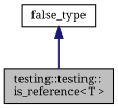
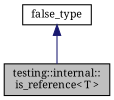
  digraph {
    fontname="Noto Serif"
    node [color=black fontname="Noto Serif" fontsize=10 shape=record style=filled]
-   n1 [fillcolor=grey75 fontcolor=black height=0.2 label="testing::testing::\lis_reference\< T \>" width=0.4]
+   n1 [fillcolor=grey75 fontcolor=black height=0.2 label="testing::internal::\lis_reference\< T \>" width=0.4]
    n2 [fillcolor=white height=0.2 label=false_type width=0.4]
    n2 -> n1 [color=midnightblue dir=back fontname="Noto Serif" fontsize=10 labelfontname=Helvetica labelfontsize=10 style=solid]
  }
